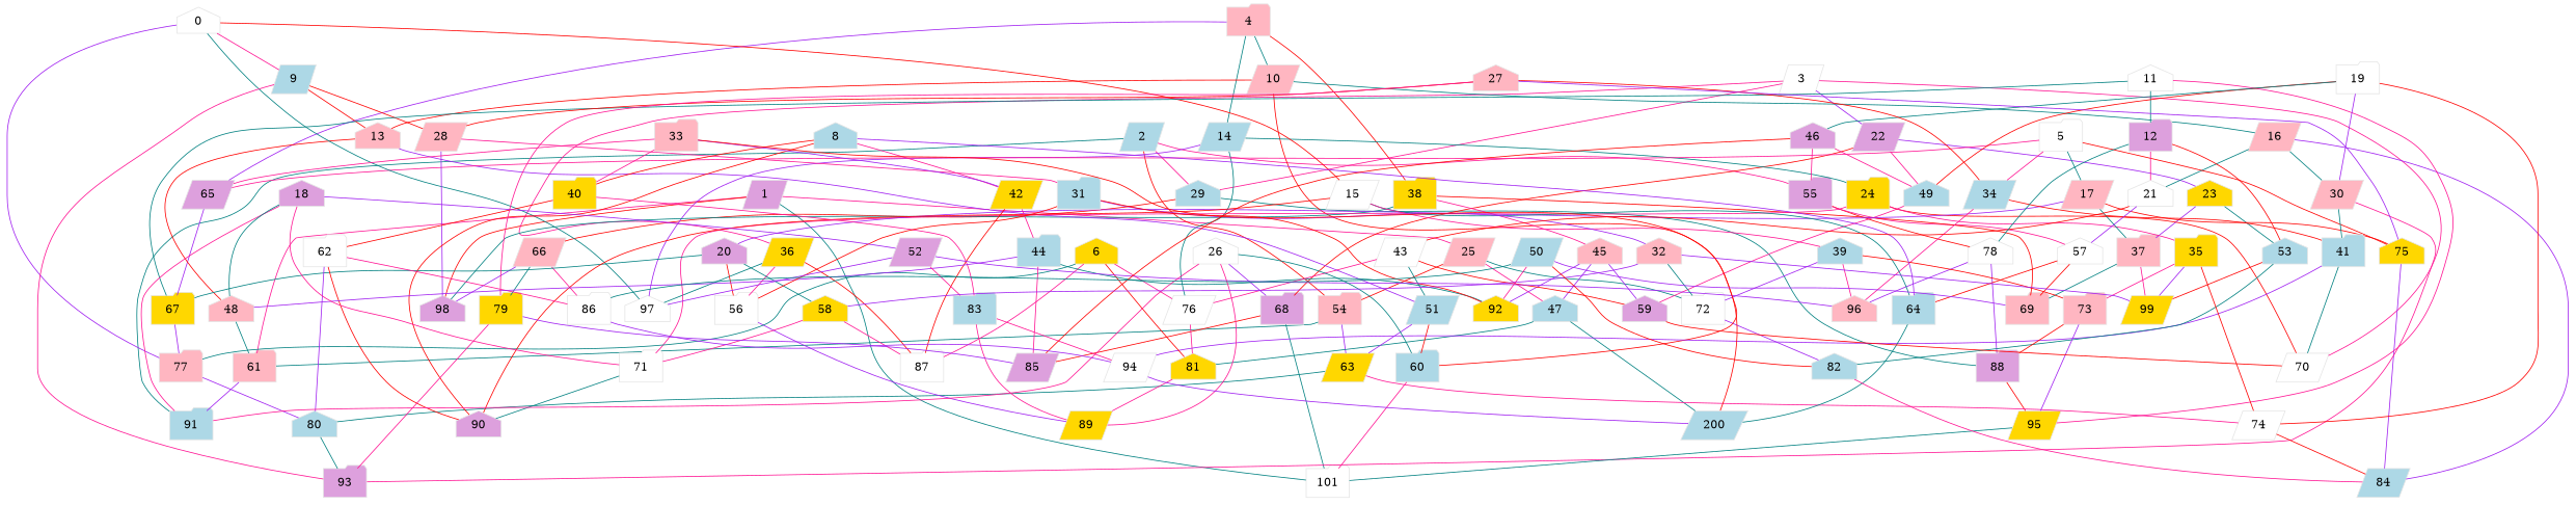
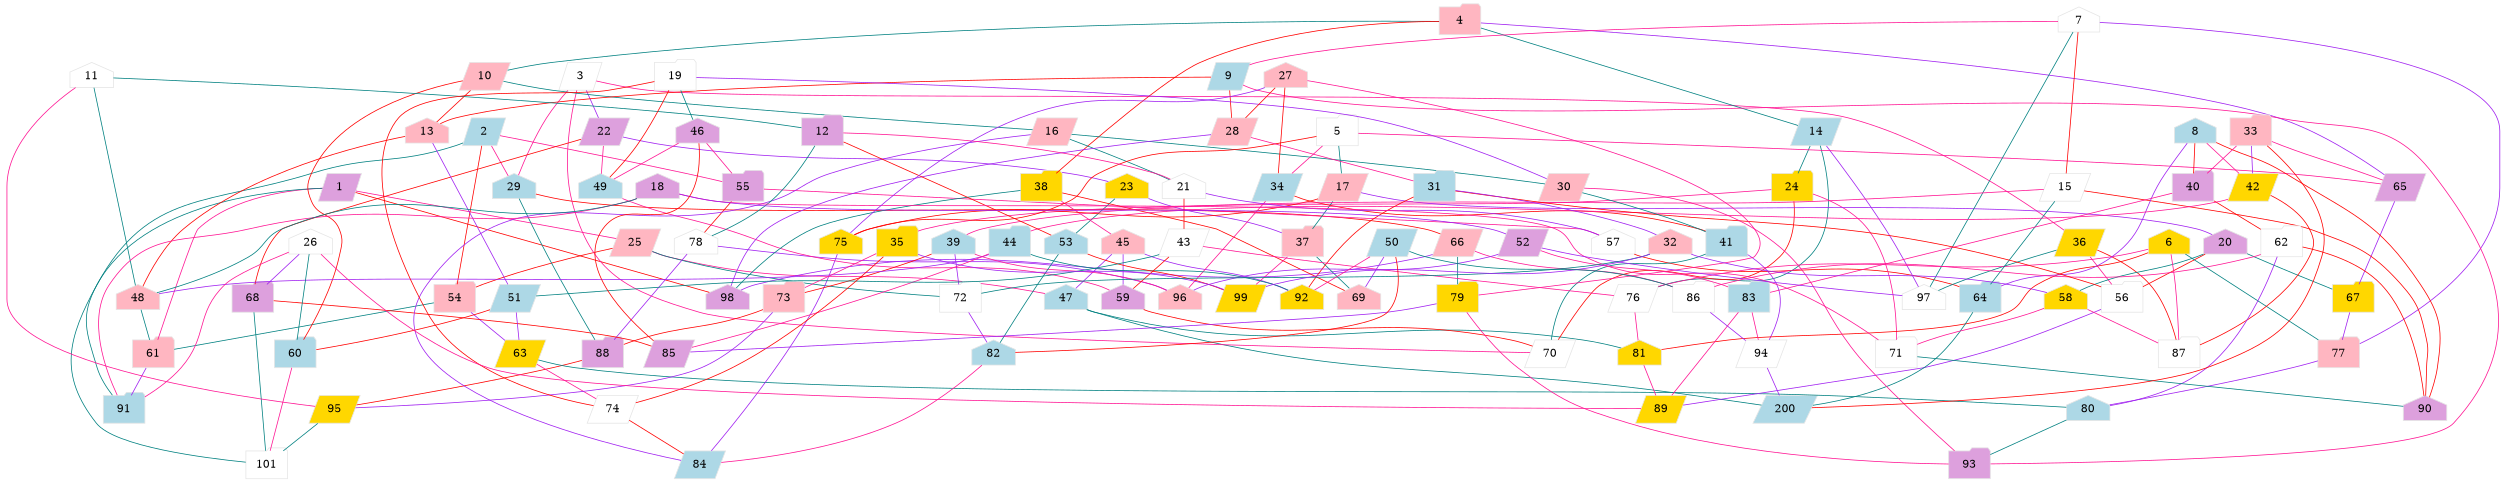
  graph {
    node [color=gray90 fillcolor=white shape=folder style=filled]
    edge [color=deeppink]
    1 [fillcolor=plum shape=parallelogram]
    25 [fillcolor=lightpink shape=parallelogram]
    61 [fillcolor=lightpink]
    98 [fillcolor=plum shape=house]
    101
    54 [fillcolor=lightpink]
    47 [fillcolor=lightblue shape=house]
    72
    91 [fillcolor=lightblue]
    2 [fillcolor=lightblue shape=parallelogram]
    29 [fillcolor=lightblue shape=house]
    55 [fillcolor=plum]
    66 [fillcolor=lightpink shape=parallelogram]
    88 [fillcolor=plum]
    63 [fillcolor=gold shape=parallelogram]
    78 [shape=house]
    57 [shape=house]
    3 [shape=parallelogram]
    22 [fillcolor=plum shape=parallelogram]
    36 [fillcolor=gold shape=parallelogram]
    70 [shape=parallelogram]
    23 [fillcolor=gold shape=house]
    49 [fillcolor=lightblue shape=house]
    68 [fillcolor=plum]
    87
    97 [shape=house]
    56
    4 [fillcolor=lightpink]
    10 [fillcolor=lightpink shape=parallelogram]
    14 [fillcolor=lightblue shape=parallelogram]
    38 [fillcolor=gold]
    65 [fillcolor=plum shape=parallelogram]
    13 [fillcolor=lightpink shape=house]
    16 [fillcolor=lightpink shape=parallelogram]
    60 [fillcolor=lightblue]
    76 [shape=parallelogram]
    24 [fillcolor=gold]
-   69 [fillcolor=lightpink]
+   69 [fillcolor=lightpink shape=house]
    45 [fillcolor=lightpink shape=house]
    67 [fillcolor=gold]
    5
    17 [fillcolor=lightpink shape=parallelogram]
    34 [fillcolor=lightblue shape=parallelogram]
    75 [fillcolor=gold shape=house]
    20 [fillcolor=plum shape=house]
    37 [fillcolor=lightpink]
    41 [fillcolor=lightblue]
    96 [fillcolor=lightpink shape=house]
    84 [fillcolor=lightblue shape=parallelogram]
    6 [fillcolor=gold shape=house]
    77 [fillcolor=lightpink]
    81 [fillcolor=gold shape=house]
    80 [fillcolor=lightblue shape=house]
    89 [fillcolor=gold shape=parallelogram]
-   7 [shape=house label=0]
+   7 [shape=house]
    9 [fillcolor=lightblue shape=parallelogram]
    15 [shape=parallelogram]
    28 [fillcolor=lightpink shape=parallelogram]
    93 [fillcolor=plum]
    64 [fillcolor=lightblue]
    90 [fillcolor=plum shape=house]
    39 [fillcolor=lightblue shape=house]
    8 [fillcolor=lightblue shape=house]
-   40 [fillcolor=gold]
+   40 [fillcolor=plum]
    42 [fillcolor=gold shape=parallelogram]
    62
    83 [fillcolor=lightblue]
    44 [fillcolor=lightblue]
    n69 [fillcolor=lightblue label=200 shape=parallelogram]
    48 [fillcolor=lightpink shape=house]
    51 [fillcolor=lightblue shape=parallelogram]
    31 [fillcolor=lightblue]
    21 [shape=house]
    30 [fillcolor=lightpink shape=parallelogram]
    11 [shape=house]
    12 [fillcolor=plum]
    95 [fillcolor=gold shape=parallelogram]
    53 [fillcolor=lightblue shape=house]
    43 [shape=parallelogram]
    99 [fillcolor=gold shape=parallelogram]
    82 [fillcolor=lightblue shape=house]
    71
    35 [fillcolor=gold]
    73 [fillcolor=lightpink]
    58 [fillcolor=gold shape=house]
    18 [fillcolor=plum shape=house]
    52 [fillcolor=plum shape=parallelogram]
    19
    46 [fillcolor=plum shape=house]
    74 [shape=parallelogram]
    85 [fillcolor=plum shape=parallelogram]
    59 [fillcolor=plum shape=house]
    26 [shape=house]
    27 [fillcolor=lightpink shape=house]
    79 [fillcolor=gold]
    32 [fillcolor=lightpink shape=house]
    92 [fillcolor=gold shape=house]
    86
    94 [shape=parallelogram]
    33 [fillcolor=lightpink]
    50 [fillcolor=lightblue shape=parallelogram]
    1 -- 25
    1 -- 61
    1 -- 98 [color=red]
    1 -- 101 [color=teal]
    25 -- 54 [color=red]
    25 -- 47
    25 -- 72 [color=teal]
    61 -- 91 [color=purple]
    54 -- 61 [color=teal]
    54 -- 63 [color=purple]
    47 -- 81 [color=teal]
    47 -- n69 [color=teal]
    72 -- 82 [color=purple]
    2 -- 54 [color=red]
    2 -- 91 [color=teal]
    2 -- 29
    2 -- 55
    29 -- 66 [color=red]
    29 -- 88 [color=teal]
    55 -- 78 [color=red]
    55 -- 57
    66 -- 98 [color=purple]
    66 -- 79 [color=teal]
    66 -- 86
    88 -- 95 [color=red]
    63 -- 80 [color=teal]
    63 -- 74
    78 -- 88 [color=purple]
    78 -- 96 [color=purple]
-   57 -- 69 [color=red]
    57 -- 64 [color=red]
    3 -- 29
    3 -- 22 [color=purple]
    3 -- 36
    3 -- 70
    22 -- 23 [color=purple]
    22 -- 49
    22 -- 68 [color=red]
    36 -- 87 [color=red]
    36 -- 97 [color=teal]
    36 -- 56
    23 -- 37 [color=purple]
    23 -- 53 [color=teal]
    49 -- 59
    68 -- 101 [color=teal]
    68 -- 85 [color=red]
    56 -- 89 [color=purple]
    4 -- 10 [color=teal]
    4 -- 14 [color=teal]
    4 -- 38 [color=red]
    4 -- 65 [color=purple]
    10 -- 13 [color=red]
    10 -- 16 [color=teal]
    10 -- 60 [color=red]
    14 -- 97 [color=purple]
    14 -- 76 [color=teal]
    14 -- 24 [color=teal]
    38 -- 98 [color=teal]
    38 -- 69 [color=red]
    38 -- 45
    65 -- 67 [color=purple]
    13 -- 48 [color=red]
    13 -- 51 [color=purple]
    16 -- 84 [color=purple]
    16 -- 21 [color=teal]
    16 -- 30 [color=teal]
    60 -- 101
    76 -- 81
    24 -- 70 [color=red]
    24 -- 71
    24 -- 35
    45 -- 47 [color=purple]
    45 -- 59 [color=purple]
    45 -- 92 [color=purple]
    67 -- 77 [color=purple]
    5 -- 65
    5 -- 17 [color=teal]
    5 -- 34
    5 -- 75 [color=red]
    17 -- 75 [color=red]
    17 -- 20 [color=purple]
    17 -- 37 [color=teal]
    34 -- 41 [color=red]
    34 -- 96
    75 -- 84 [color=purple]
    20 -- 56 [color=red]
    20 -- 67 [color=teal]
    20 -- 58 [color=teal]
    37 -- 69 [color=teal]
    37 -- 99
    41 -- 70 [color=teal]
    41 -- 94 [color=purple]
    6 -- 87
    6 -- 76
    6 -- 77 [color=teal]
    6 -- 81 [color=red]
    77 -- 80 [color=purple]
    81 -- 89
    80 -- 93 [color=teal]
    7 -- 97 [color=teal]
    7 -- 77 [color=purple]
    7 -- 9
    7 -- 15 [color=red]
    9 -- 13 [color=red]
    9 -- 28 [color=red]
    9 -- 93
    15 -- 64 [color=teal]
    15 -- 90 [color=red]
    15 -- 39
    28 -- 98 [color=purple]
    28 -- 31
    64 -- n69 [color=teal]
    39 -- 72 [color=purple]
    39 -- 96
    39 -- 73 [color=red]
    8 -- 64 [color=purple]
    8 -- 90 [color=red]
    8 -- 40 [color=red]
    8 -- 42
    40 -- 62 [color=red]
    40 -- 83
    42 -- 87 [color=red]
    42 -- 44
    62 -- 80 [color=purple]
    62 -- 90 [color=red]
    62 -- 86
    83 -- 89
    83 -- 94
    44 -- 48 [color=purple]
    44 -- 85
    44 -- 92 [color=teal]
    48 -- 61 [color=teal]
    51 -- 63 [color=purple]
    51 -- 60 [color=red]
    31 -- 56 [color=red]
    31 -- 32 [color=purple]
    31 -- 92 [color=red]
    21 -- 57 [color=purple]
    21 -- 43 [color=red]
    30 -- 41 [color=teal]
    30 -- 93
-   11 -- 67 [color=teal]
+   11 -- 48 [color=teal]
    11 -- 12 [color=teal]
    11 -- 95
    12 -- 78 [color=teal]
    12 -- 21
    12 -- 53 [color=red]
    95 -- 101 [color=teal]
    53 -- 99 [color=red]
    53 -- 82 [color=teal]
    43 -- 76
    43 -- 51 [color=teal]
    43 -- 59 [color=red]
    82 -- 84
    71 -- 90 [color=teal]
    35 -- 99 [color=purple]
    35 -- 73
    35 -- 74 [color=red]
    73 -- 88 [color=red]
    73 -- 95 [color=purple]
    58 -- 87
    58 -- 71
    18 -- 91
    18 -- 48 [color=teal]
    18 -- 71
    18 -- 52 [color=purple]
    52 -- 97 [color=purple]
    52 -- 96 [color=purple]
    52 -- 83
    19 -- 49 [color=red]
    19 -- 30 [color=purple]
    19 -- 46 [color=teal]
    19 -- 74 [color=red]
    46 -- 55
    46 -- 49
    46 -- 85 [color=red]
    74 -- 84 [color=red]
    59 -- 70 [color=red]
    26 -- 91
    26 -- 68 [color=purple]
    26 -- 60 [color=teal]
    26 -- 89
    27 -- 34 [color=red]
    27 -- 75 [color=purple]
    27 -- 28 [color=red]
    27 -- 79
    79 -- 93
    79 -- 85 [color=purple]
    32 -- 72 [color=teal]
    32 -- 99 [color=purple]
    32 -- 58 [color=purple]
    86 -- 94 [color=purple]
    94 -- n69 [color=purple]
    33 -- 65
    33 -- 40
    33 -- 42 [color=purple]
    33 -- n69 [color=red]
    50 -- 69 [color=purple]
    50 -- 82 [color=red]
    50 -- 92
    50 -- 86 [color=teal]
  }
